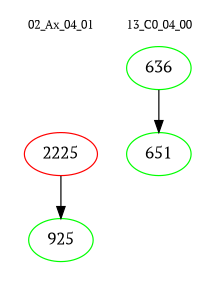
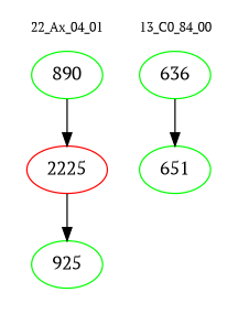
  digraph {
    fontname="PT Serif"
    node [color=green fontname="PT Serif"]
    edge [color=black fontname="PT Serif"]
+   n1 [label=890]
    n2 [label=925]
    n3 [color=red label=2225]
    n4 [label=636]
    n5 [label=651]
    subgraph cluster_1 {
      color=white
      fontsize=10
-     label="02_Ax_04_01"
+     label="22_Ax_04_01"
+     n1
      n2
      n3
    }
    subgraph cluster_2 {
      color=white
      fontsize=10
-     label="13_C0_04_00"
+     label="13_C0_84_00"
      n4
      n5
    }
+   n1 -> n3
    n3 -> n2
    n4 -> n5
  }
